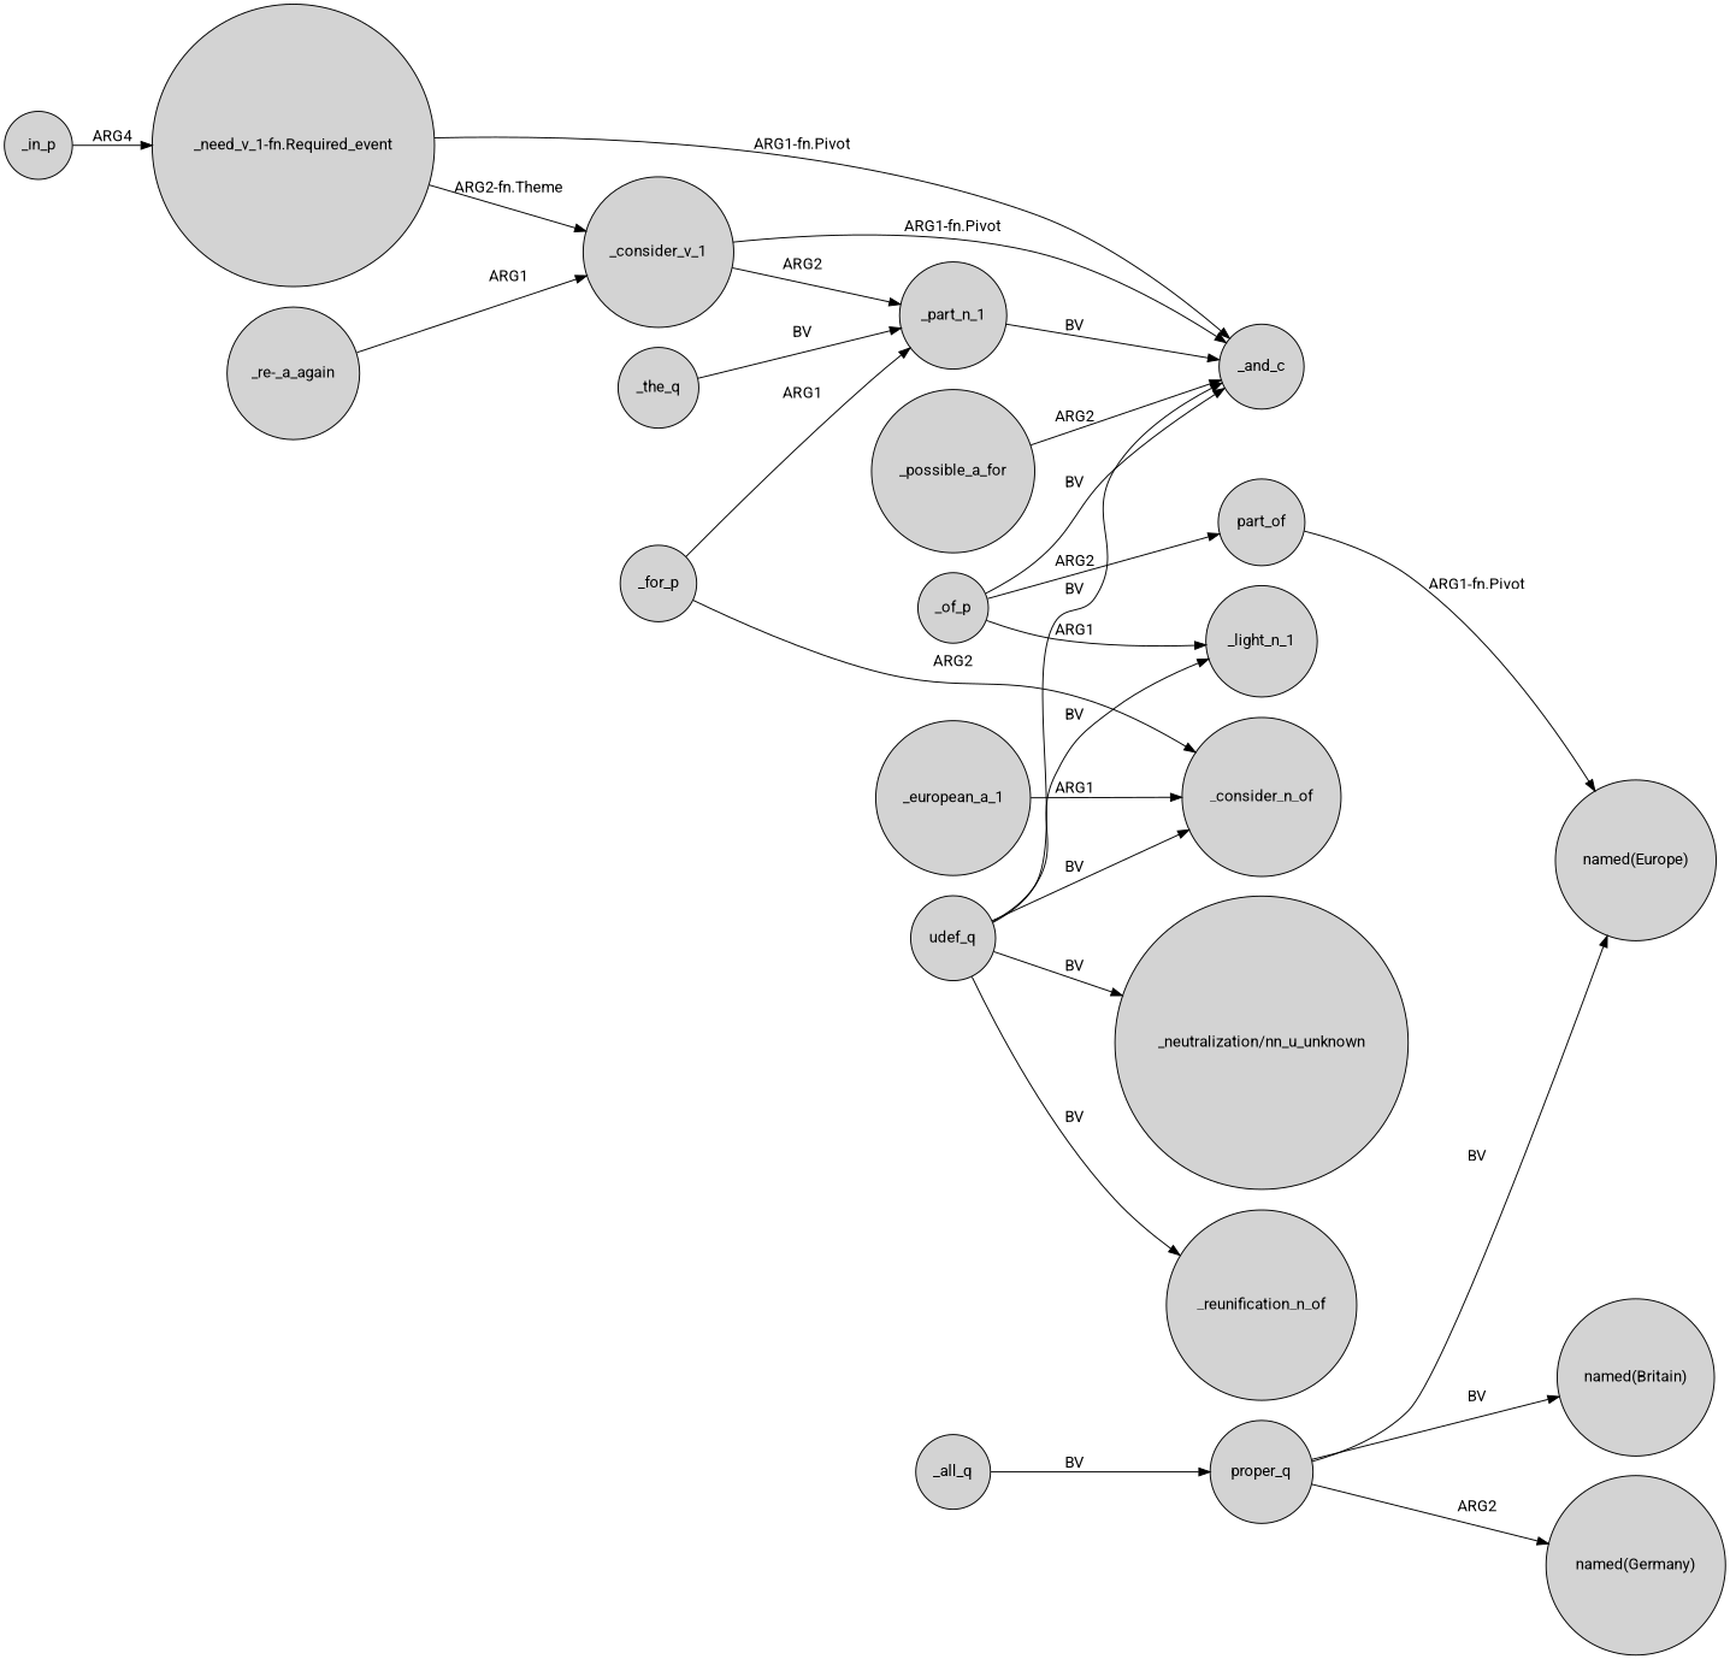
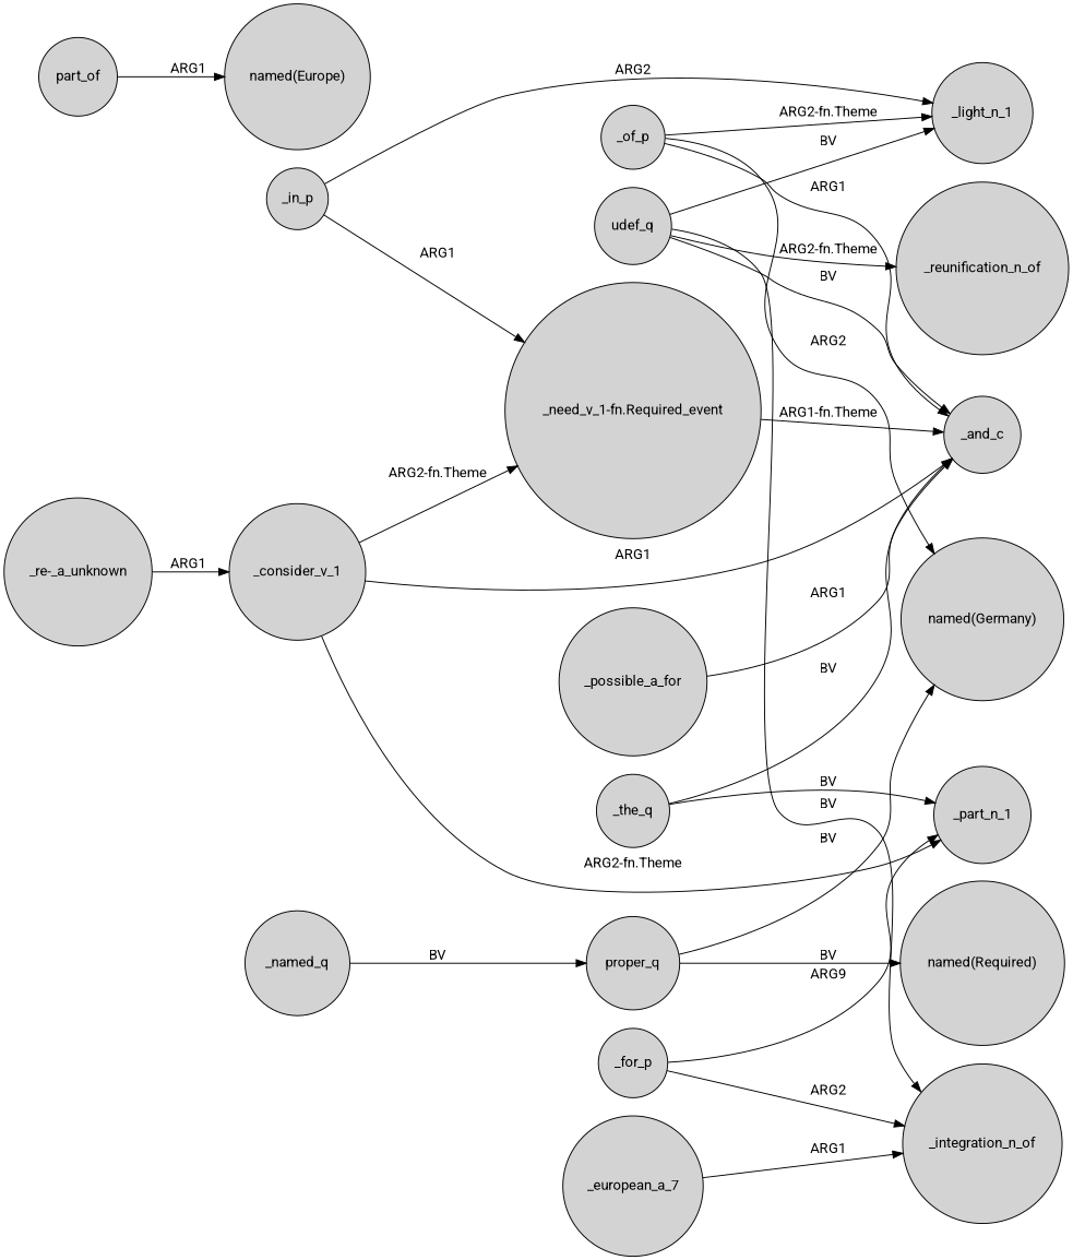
  digraph {
    fontname=Roboto
    rankdir=LR
    node [fontname=Roboto shape=circle style=filled]
    edge [fontname=Roboto]
    _the_q
    _and_c
    n3 [label=_part_n_1]
    _of_p
    "named(Germany)"
    _light_n_1
    proper_q
    "named(Europe)"
-   "named(Britain)"
-   _all_q
+   "named(Britain)" [label="named(Required)"]
+   _all_q [label=_named_q]
    part_of
    _in_p
    "_need_v_1-fn.Required_event"
    _consider_v_1
-   _european_a_1
-   _integration_n_of [label=_consider_n_of]
+   _european_a_1 [label=_european_a_7]
+   _integration_n_of
    _possible_a_for
    _for_p
    udef_q
    _reunification_n_of
-   "_neutralization/nn_u_unknown"
-   "_re-_a_again"
-   n3 -> _and_c [label=BV]
+   "_re-_a_again" [label="_re-_a_unknown"]
+   _the_q -> _and_c [label=BV]
    _the_q -> n3 [label=BV]
-   _of_p -> _and_c [label=BV]
-   _of_p -> part_of [label=ARG2]
-   _of_p -> _light_n_1 [label=ARG1]
-   proper_q -> "named(Germany)" [label=ARG2]
-   proper_q -> "named(Europe)" [label=BV]
+   _of_p -> _and_c [label=ARG1]
+   _of_p -> "named(Germany)" [label=ARG2]
+   _of_p -> _light_n_1 [label="ARG2-fn.Theme"]
+   proper_q -> "named(Germany)" [label=BV]
    proper_q -> "named(Britain)" [label=BV]
    _all_q -> proper_q [label=BV]
-   part_of -> "named(Europe)" [label="ARG1-fn.Pivot"]
-   _in_p -> "_need_v_1-fn.Required_event" [label=ARG4]
-   "_need_v_1-fn.Required_event" -> _and_c [label="ARG1-fn.Pivot"]
-   "_need_v_1-fn.Required_event" -> _consider_v_1 [label="ARG2-fn.Theme"]
-   _consider_v_1 -> _and_c [label="ARG1-fn.Pivot"]
-   _consider_v_1 -> n3 [label=ARG2]
+   part_of -> "named(Europe)" [label=ARG1]
+   _in_p -> _light_n_1 [label=ARG2]
+   _in_p -> "_need_v_1-fn.Required_event" [label=ARG1]
+   "_need_v_1-fn.Required_event" -> _and_c [label="ARG1-fn.Theme"]
+   _consider_v_1 -> "_need_v_1-fn.Required_event" [label="ARG2-fn.Theme"]
+   _consider_v_1 -> _and_c [label=ARG1]
+   _consider_v_1 -> n3 [label="ARG2-fn.Theme"]
    _european_a_1 -> _integration_n_of [label=ARG1]
-   _possible_a_for -> _and_c [label=ARG2]
-   _for_p -> n3 [label=ARG1]
+   _possible_a_for -> _and_c [label=ARG1]
+   _for_p -> n3 [label=ARG9]
    _for_p -> _integration_n_of [label=ARG2]
    udef_q -> _and_c [label=BV]
    udef_q -> _light_n_1 [label=BV]
    udef_q -> _integration_n_of [label=BV]
-   udef_q -> _reunification_n_of [label=BV]
-   udef_q -> "_neutralization/nn_u_unknown" [label=BV]
+   udef_q -> _reunification_n_of [label="ARG2-fn.Theme"]
    "_re-_a_again" -> _consider_v_1 [label=ARG1]
  }
